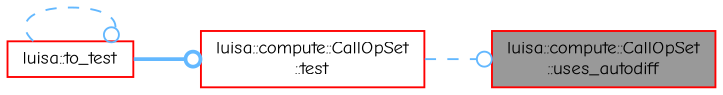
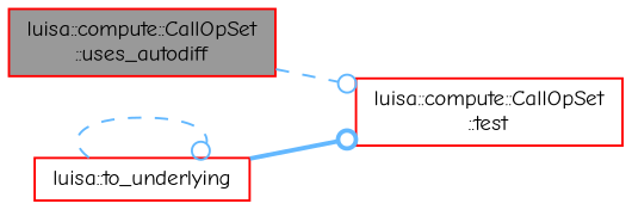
  digraph {
    fontname="Comic Neue"
    rankdir=LR
    node [color=red fillcolor=white fontname="Comic Neue" fontsize=10 shape=box style=filled]
    edge [arrowhead=odot color=steelblue1 fontname="Comic Neue" fontsize=10 labelfontname=Helvetica labelfontsize=10 style=dashed]
    n1 [fillcolor=grey60 fontcolor=black height=0.2 label="luisa::compute::CallOpSet\l::uses_autodiff" width=0.4]
    n2 [height=0.2 label="luisa::compute::CallOpSet\l::test" width=0.4]
-   n3 [height=0.2 label="luisa::to_test" width=0.4]
-   n2 -> n1
+   n3 [height=0.2 label="luisa::to_underlying" width=0.4]
+   n1 -> n2
    n3 -> n2 [style=bold]
    n3 -> n3
  }
